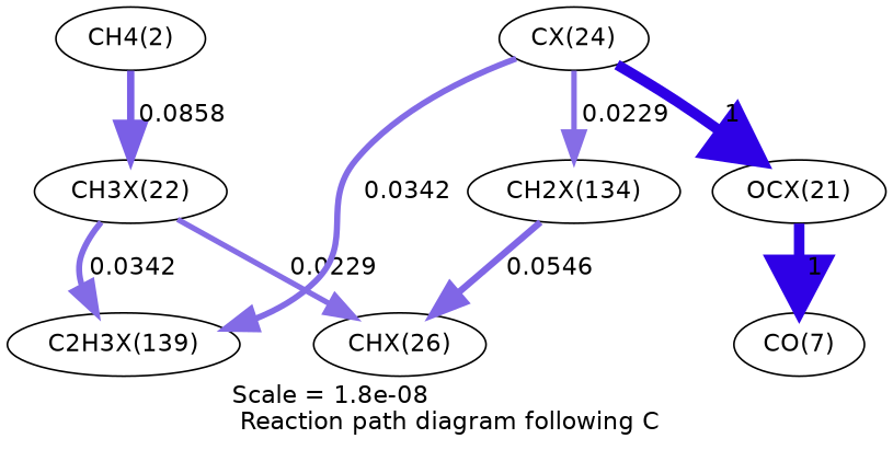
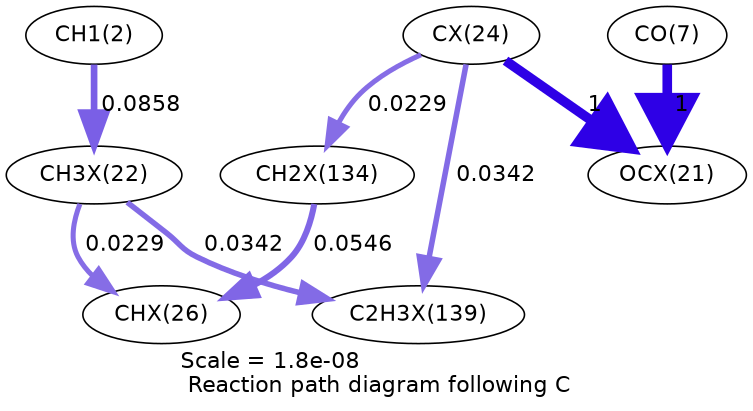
  digraph {
    fontname=Helvetica
    label="Scale = 1.8e-08\l Reaction path diagram following C"
    node [fontname=Helvetica]
    edge [arrowsize=1.57 color="0.7, 0.523, 0.9" fontname=Helvetica penwidth=3.15]
-   n1 [label="CH4(2)"]
+   n1 [label="CH1(2)"]
    n2 [label="CH3X(22)"]
    n3 [label="CHX(26)"]
    n4 [label="C2H3X(139)"]
    n5 [label="CH2X(134)"]
    n6 [label="CX(24)"]
    n7 [label="OCX(21)"]
    n8 [label="CO(7)"]
    n1 -> n2 [arrowsize=2.07 color="0.7, 0.586, 0.9" label=" 0.0858" penwidth=4.15]
    n2 -> n3 [label=" 0.0229"]
    n2 -> n4 [arrowsize=1.73 color="0.7, 0.534, 0.9" label=" 0.0342" penwidth=3.45]
    n5 -> n3 [arrowsize=1.9 color="0.7, 0.555, 0.9" label=" 0.0546" penwidth=3.8]
    n6 -> n4 [arrowsize=1.73 color="0.7, 0.534, 0.9" label=" 0.0342" penwidth=3.45]
    n6 -> n5 [label=" 0.0229"]
    n6 -> n7 [arrowsize=3 color="0.7, 1.5, 0.9" label=" 1" penwidth=6]
-   n7 -> n8 [arrowsize=3 color="0.7, 1.5, 0.9" label=" 1" penwidth=6]
+   n8 -> n7 [arrowsize=3 color="0.7, 1.5, 0.9" label=" 1" penwidth=6]
  }
